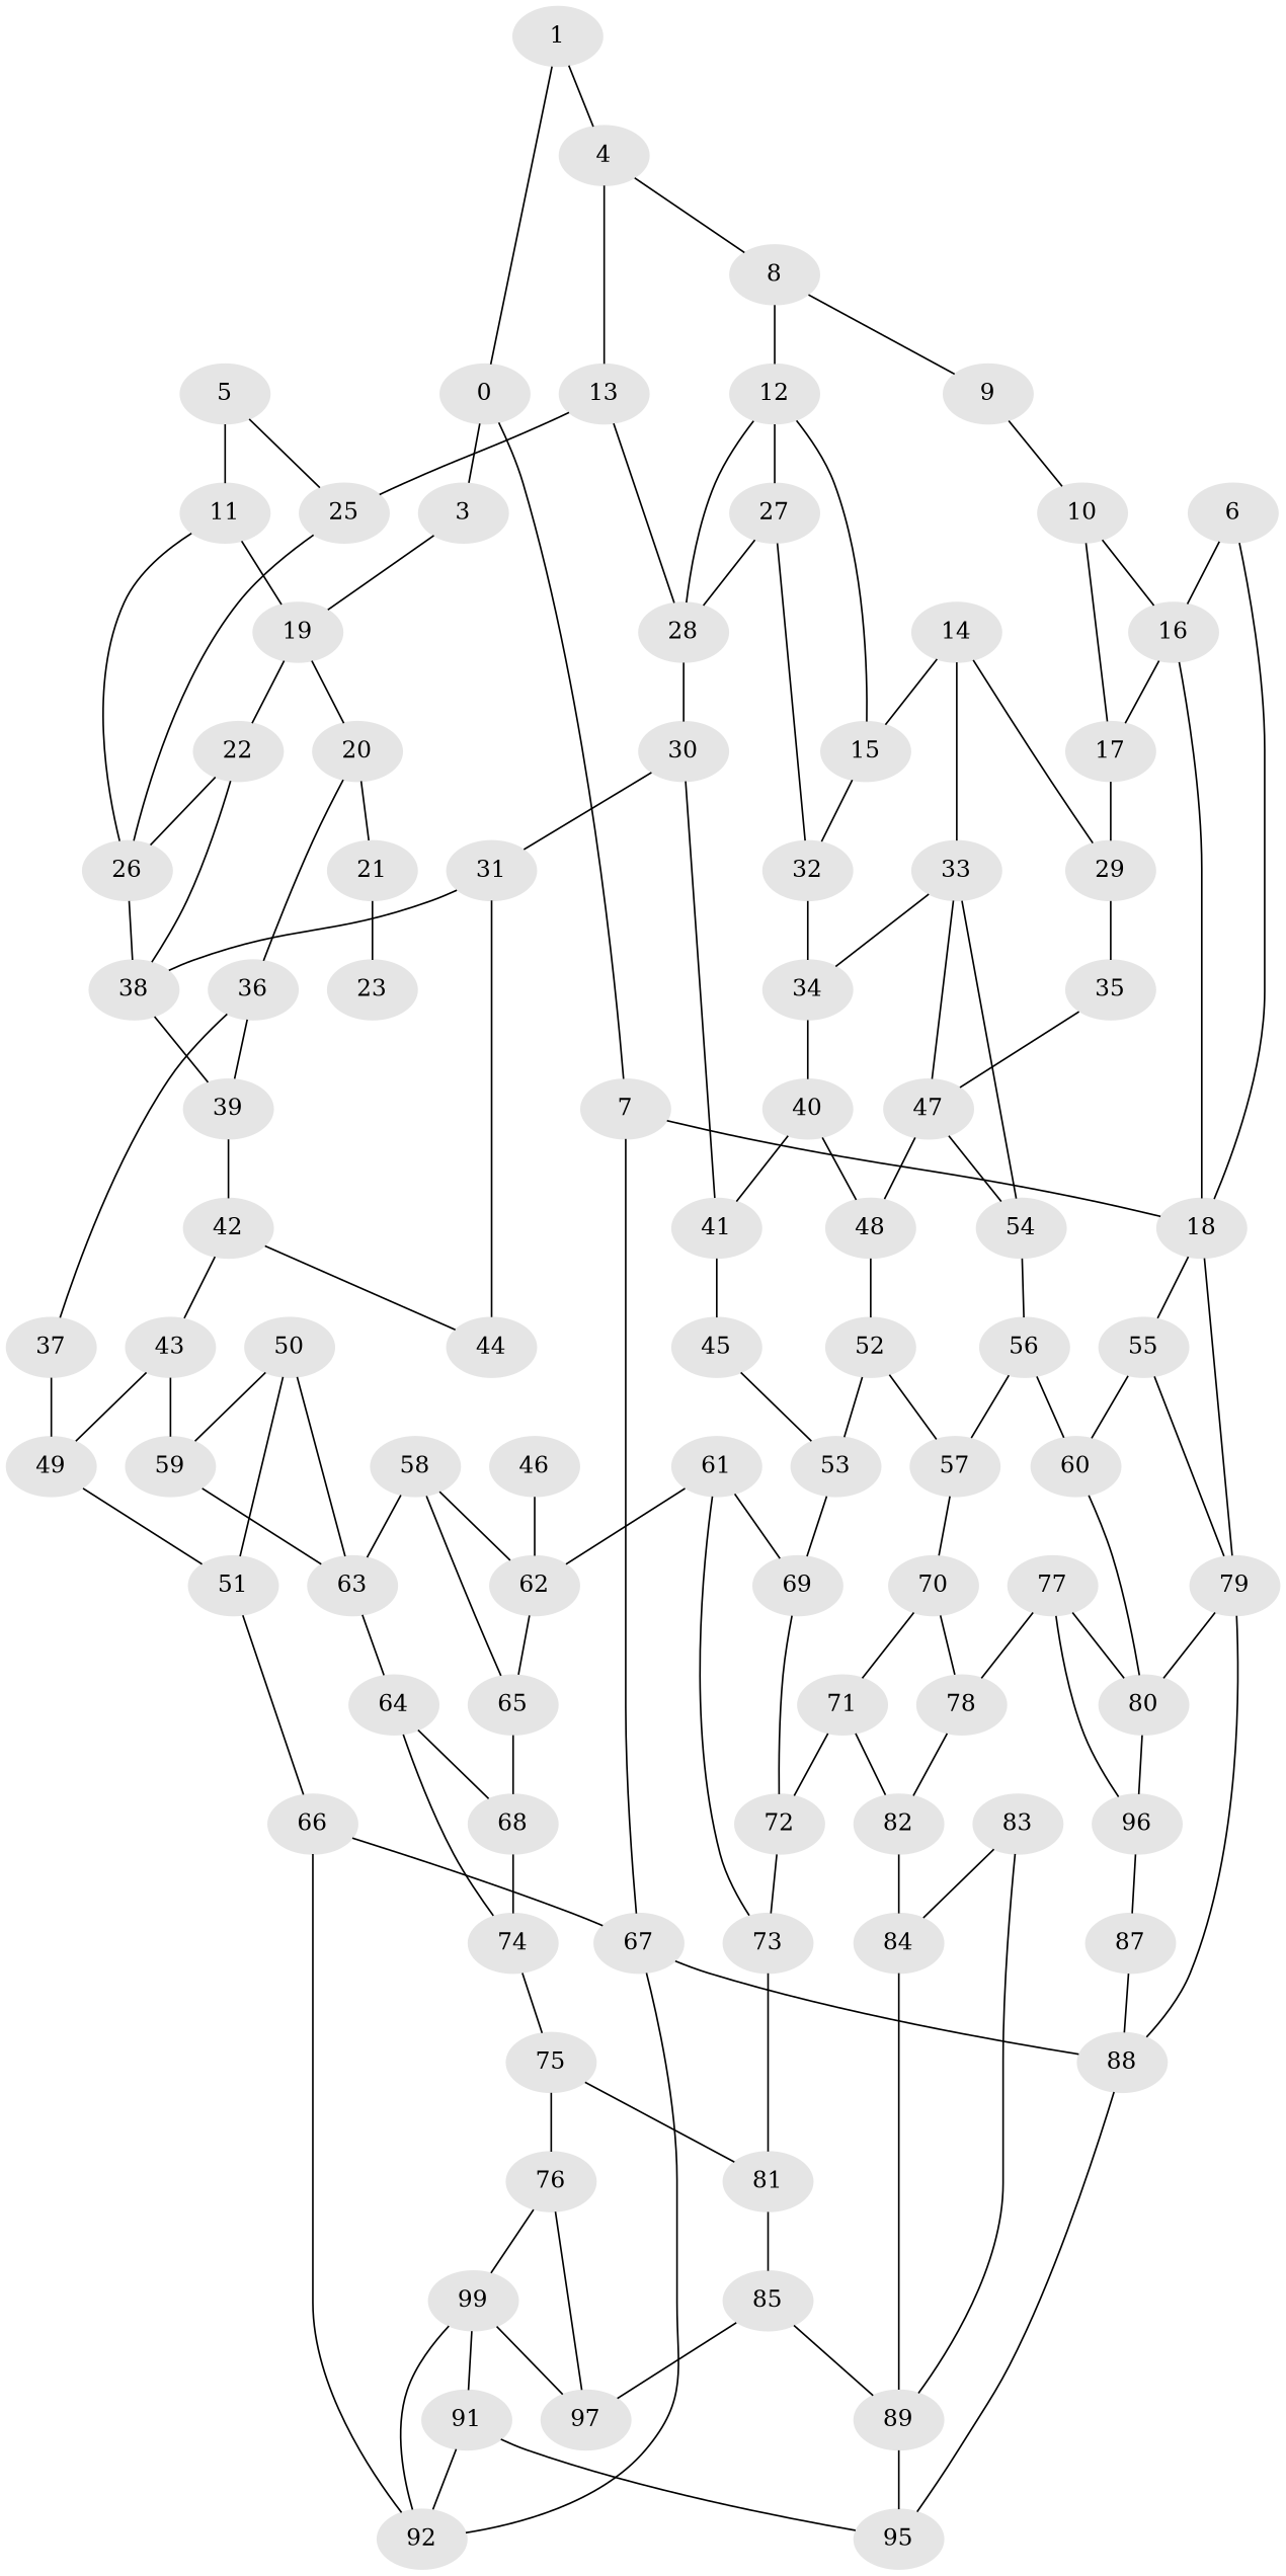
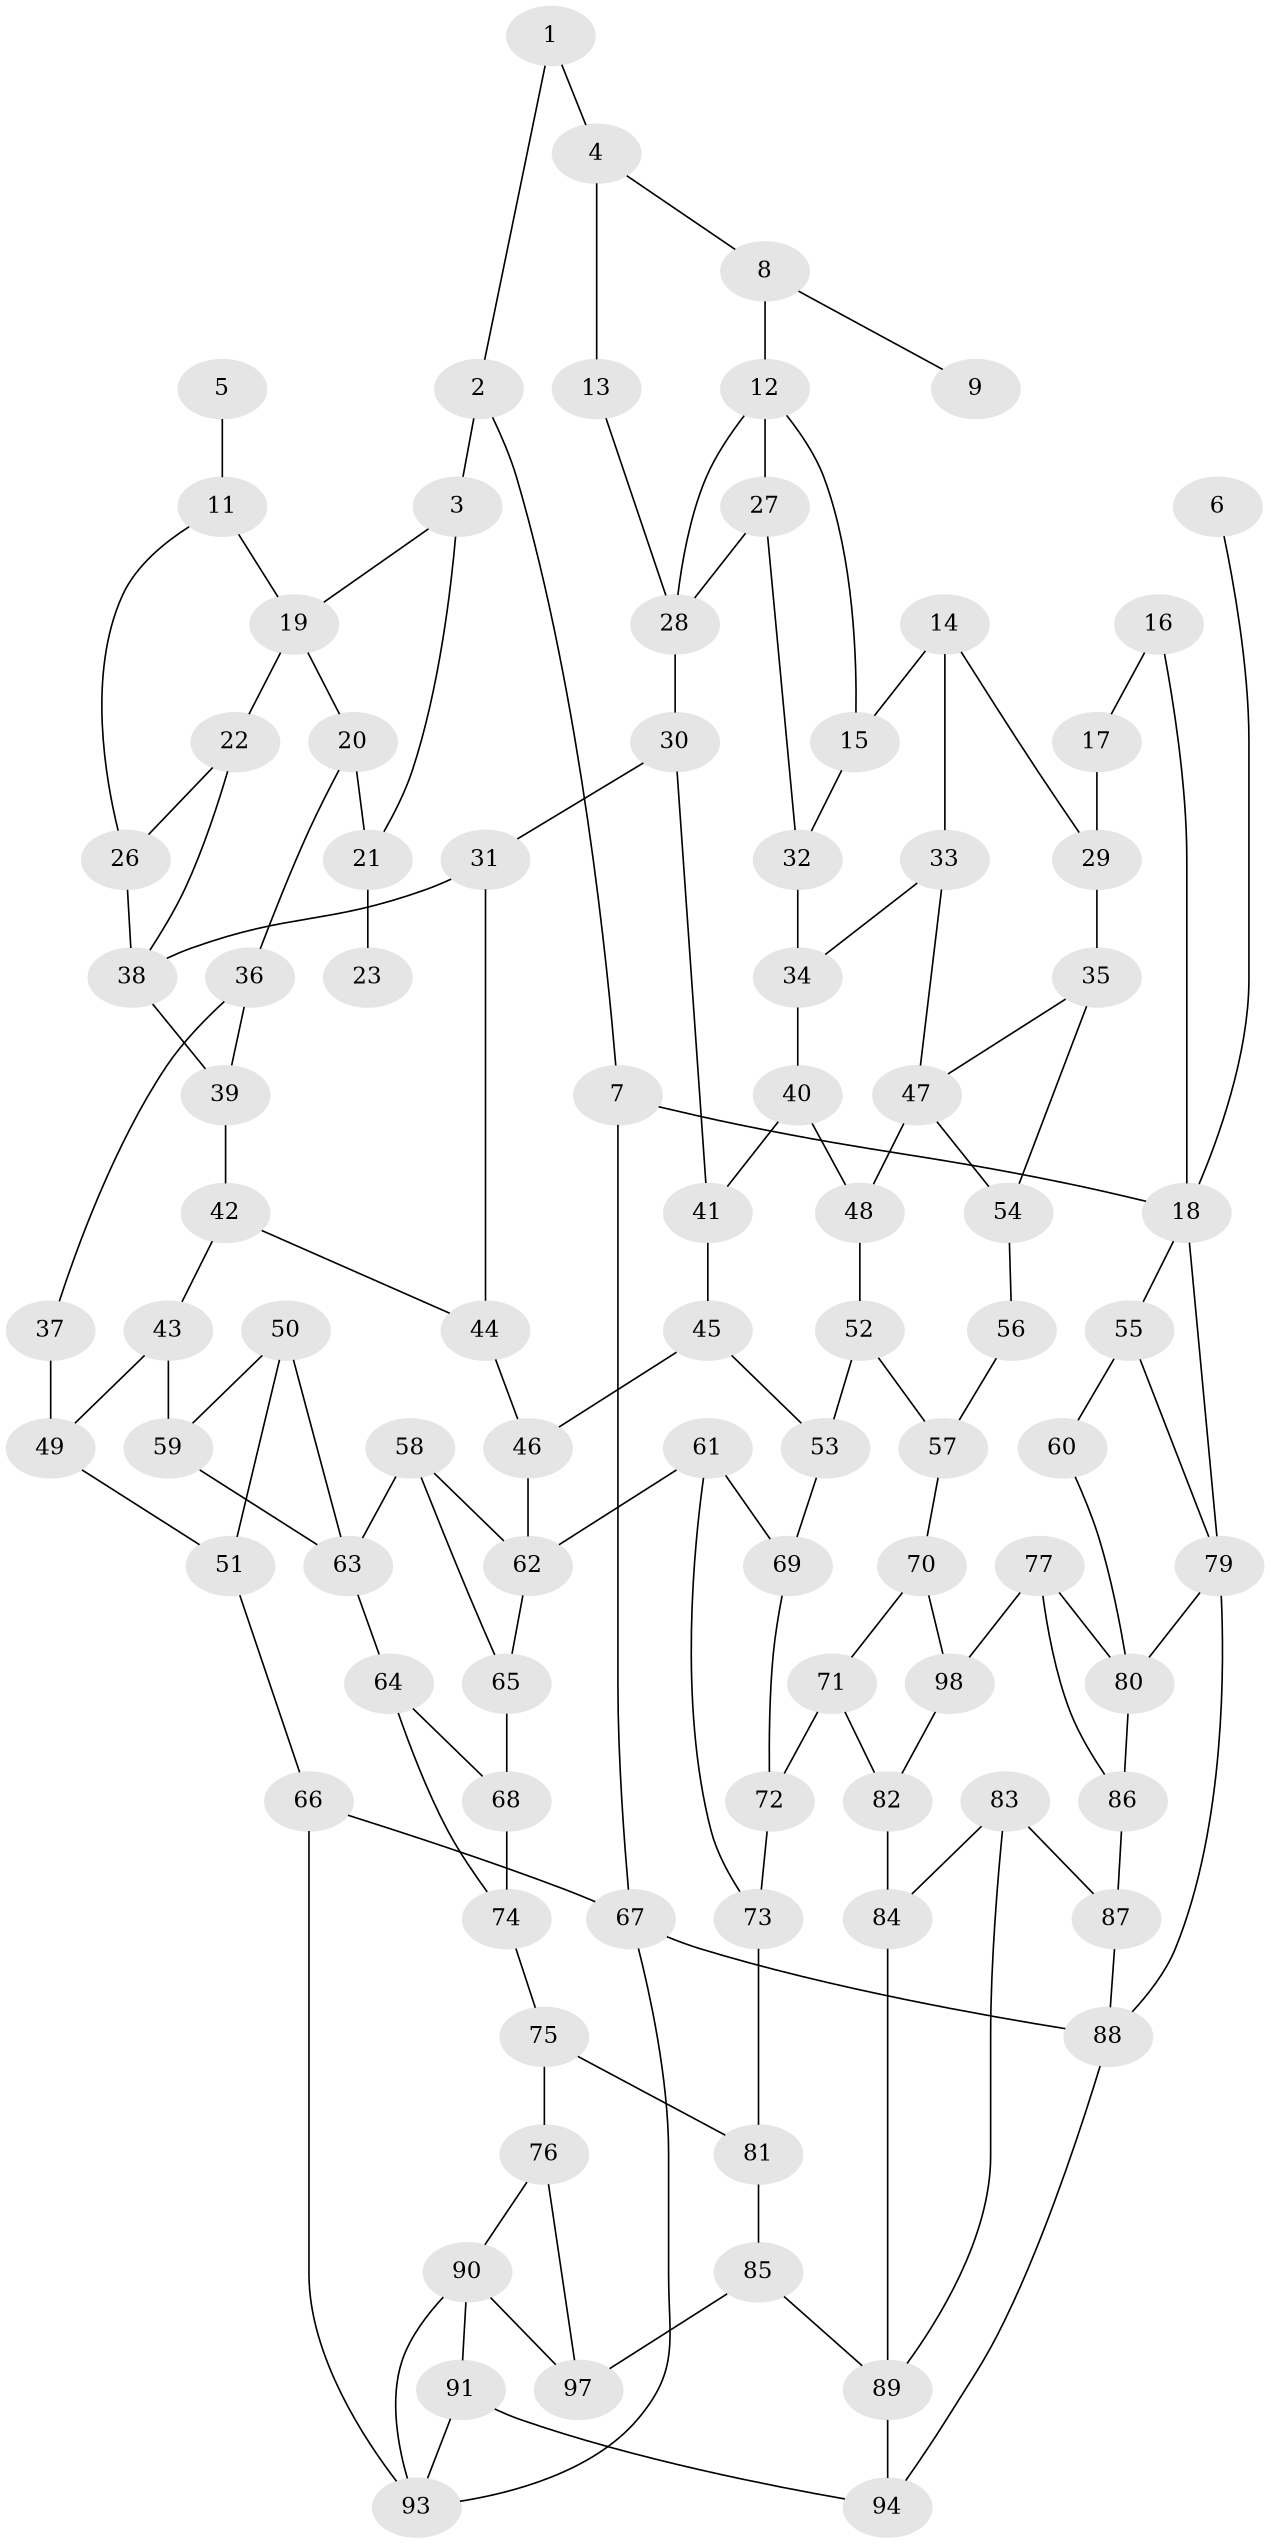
  graph {
    node [color=gray90 style=filled]
    edge [weight=1.0]
    1
-   2 [label=0]
+   2
    4
    3
    7
    8
    13
    19
    21
    18
    67
    20
    22
    23
    9
    12
-   25
    28
    5
    11
    26
    6
    16
    17
    55
    79
-   92
+   92 [label=93]
    88
-   10
    15
    27
    29
    38
    32
    30
    14
    33
    35
    34
    47
    60
    80
    36
    37
    39
    49
    31
    41
    54
    44
    45
    46
    40
    48
    56
    42
    51
    43
    52
    53
    59
    63
    62
    69
    65
    57
    66
    50
    64
    70
    72
    71
-   78
+   78 [label=98]
    58
    68
-   86 [label=96]
+   86
    61
    73
    81
    74
    75
-   94 [label=95]
+   94
    82
    84
    85
    76
-   90 [label=99]
+   90
    n88 [label=97]
    91
    77
    87
    89
    83
    1 -- 2
    1 -- 4
    2 -- 3
    2 -- 7
    4 -- 8
    4 -- 13
    3 -- 19
+   3 -- 21
    7 -- 18
    7 -- 67
    8 -- 9
    8 -- 12
-   13 -- 25 [weight=2.0]
    13 -- 28
    19 -- 20
    19 -- 22
    21 -- 23 [weight=2.0]
    18 -- 55
    18 -- 79
    67 -- 92
    67 -- 88
    20 -- 21
    20 -- 36
    22 -- 26
    22 -- 38
-   9 -- 10
    12 -- 28
    12 -- 15
    12 -- 27
-   25 -- 26
    28 -- 30
-   5 -- 25
    5 -- 11 [weight=2.0]
    11 -- 19
    11 -- 26
    26 -- 38
    6 -- 18
-   6 -- 16
    16 -- 18
    16 -- 17
    17 -- 29 [weight=2.0]
    55 -- 79
    55 -- 60
    79 -- 88
    79 -- 80
    88 -- 94
-   10 -- 16
-   10 -- 17
    15 -- 32
    27 -- 28
    27 -- 32 [weight=2.0]
    29 -- 35
    38 -- 39
    32 -- 34
    30 -- 31
    30 -- 41
    14 -- 15
    14 -- 29
    14 -- 33
    33 -- 34
    33 -- 47
    35 -- 47
-   33 -- 54
+   35 -- 54
    34 -- 40
    47 -- 54
    47 -- 48
    60 -- 80
    80 -- 86
    36 -- 37
    36 -- 39
    37 -- 49 [weight=2.0]
    39 -- 42
    49 -- 51
    31 -- 38
    31 -- 44
    41 -- 45
    54 -- 56
+   44 -- 46
+   45 -- 46
    45 -- 53
    46 -- 62
    40 -- 41
    40 -- 48
    48 -- 52
-   56 -- 60 [weight=2.0]
    56 -- 57
    42 -- 44
    42 -- 43
    51 -- 66
    43 -- 49
    43 -- 59 [weight=2.0]
    52 -- 53
    52 -- 57
    53 -- 69 [weight=2.0]
    59 -- 63
    63 -- 64
    62 -- 65
    69 -- 72
    65 -- 68 [weight=2.0]
    57 -- 70
    66 -- 67
    66 -- 92
    50 -- 51
    50 -- 59
    50 -- 63
    64 -- 68
    64 -- 74
    70 -- 71
    70 -- 78
    72 -- 73
    71 -- 72
    71 -- 82
    78 -- 82
    58 -- 63
    58 -- 62
    58 -- 65
    68 -- 74
    86 -- 87 [weight=2.0]
    61 -- 62
    61 -- 69
    61 -- 73
    73 -- 81
    81 -- 85
    74 -- 75
    75 -- 81
    75 -- 76
    82 -- 84 [weight=2.0]
    84 -- 89
    85 -- n88 [weight=2.0]
    85 -- 89
    76 -- 90
    76 -- n88
    90 -- 92
    90 -- n88
    90 -- 91
    91 -- 92
    91 -- 94
    77 -- 80
    77 -- 78
    77 -- 86
    87 -- 88
    89 -- 94
    83 -- 84
+   83 -- 87
    83 -- 89
  }
